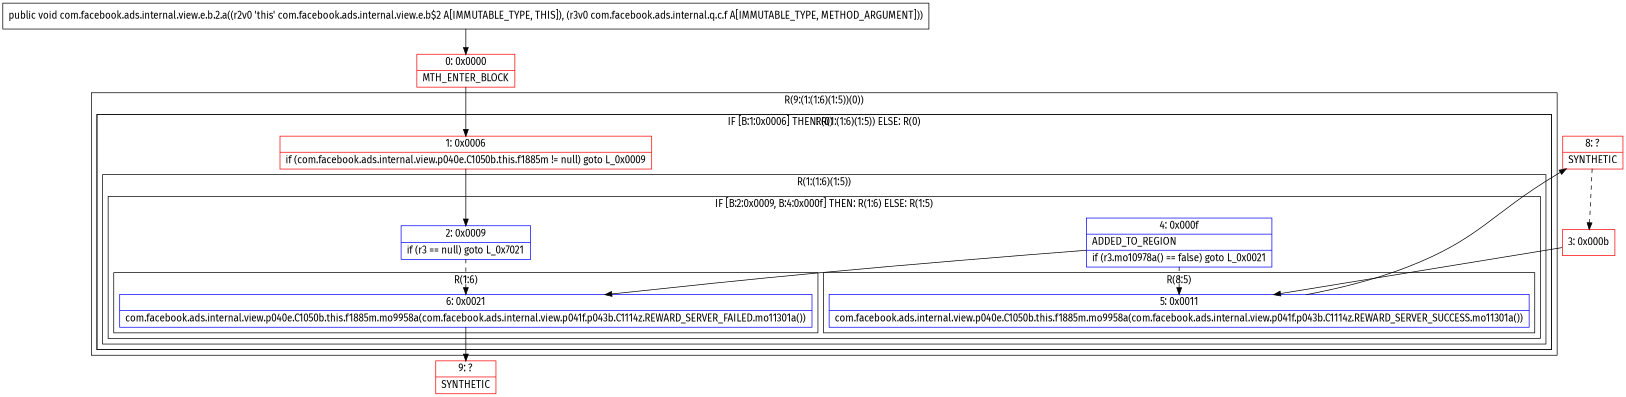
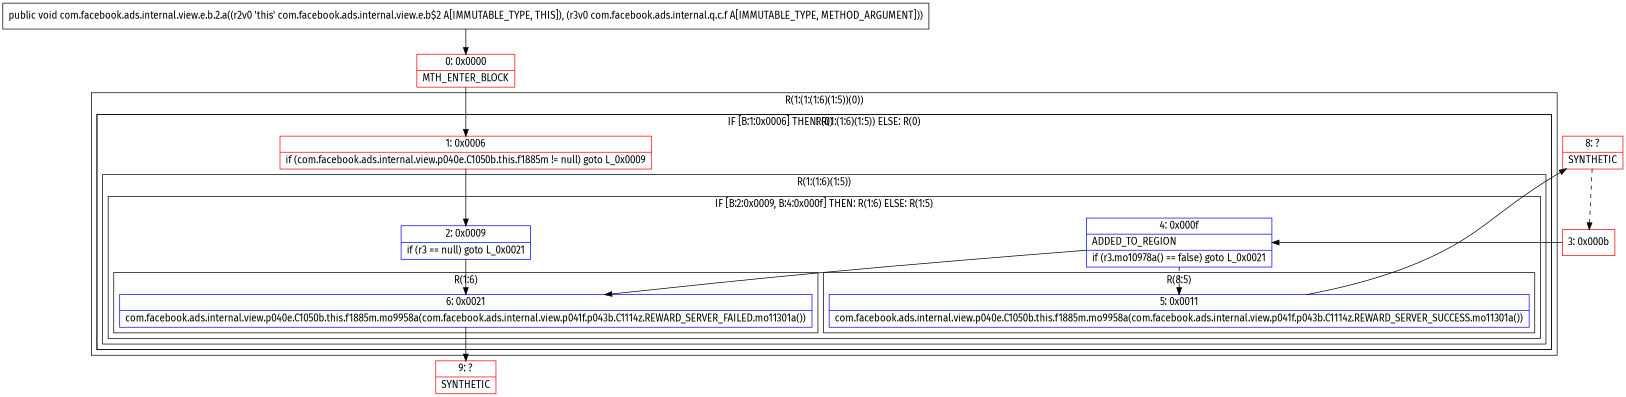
  digraph {
    fontname="Fira Sans"
    node [color=red fontname="Fira Sans" shape=record]
    edge [fontname="Fira Sans"]
    n1 [color=blue label="{6\:\ 0x0021|com.facebook.ads.internal.view.p040e.C1050b.this.f1885m.mo9958a(com.facebook.ads.internal.view.p041f.p043b.C1114z.REWARD_SERVER_FAILED.mo11301a())\l}"]
    n2 [color=blue label="{5\:\ 0x0011|com.facebook.ads.internal.view.p040e.C1050b.this.f1885m.mo9958a(com.facebook.ads.internal.view.p041f.p043b.C1114z.REWARD_SERVER_SUCCESS.mo11301a())\l}"]
-   n3 [color=blue label="{2\:\ 0x0009|if (r3 == null) goto L_0x7021\l}"]
+   n3 [color=blue label="{2\:\ 0x0009|if (r3 == null) goto L_0x0021\l}"]
    n4 [color=blue label="{4\:\ 0x000f|ADDED_TO_REGION\l|if (r3.mo10978a() == false) goto L_0x0021\l}"]
    n5 [label="{1\:\ 0x0006|if (com.facebook.ads.internal.view.p040e.C1050b.this.f1885m != null) goto L_0x0009\l}"]
    n6 [label="{9\:\ ?|SYNTHETIC\l}"]
    n7 [label="{8\:\ ?|SYNTHETIC\l}"]
    n8 [label="{3\:\ 0x000b}"]
    n9 [label="{0\:\ 0x0000|MTH_ENTER_BLOCK\l}"]
    n10 [label="{public void com.facebook.ads.internal.view.e.b.2.a((r2v0 'this' com.facebook.ads.internal.view.e.b$2 A[IMMUTABLE_TYPE, THIS]), (r3v0 com.facebook.ads.internal.q.c.f A[IMMUTABLE_TYPE, METHOD_ARGUMENT])) }" color=""]
    subgraph cluster_1 {
-     label="R(9:(1:(1:6)(1:5))(0))"
+     label="R(1:(1:(1:6)(1:5))(0))"
      subgraph cluster_2 {
        label="IF [B:1:0x0006] THEN: R(1:(1:6)(1:5)) ELSE: R(0)"
        n5
        subgraph cluster_3 {
          label="R(1:(1:6)(1:5))"
          subgraph cluster_4 {
            label="IF [B:2:0x0009, B:4:0x000f] THEN: R(1:6) ELSE: R(1:5)"
            n3
            n4
            subgraph cluster_5 {
              label="R(1:6)"
              n1
            }
            subgraph cluster_6 {
              label="R(8:5)"
              n2
            }
          }
        }
        subgraph cluster_7 {
          label="R(0)"
        }
      }
    }
    n1 -> n6
    n2 -> n7
-   n3 -> n1 [style=dashed]
+   n3 -> n1
    n4 -> n1
    n4 -> n2 [style=dashed]
    n5 -> n3
    n7 -> n8 [style=dashed]
-   n8 -> n2
+   n8 -> n4
    n9 -> n5
    n10 -> n9
  }
